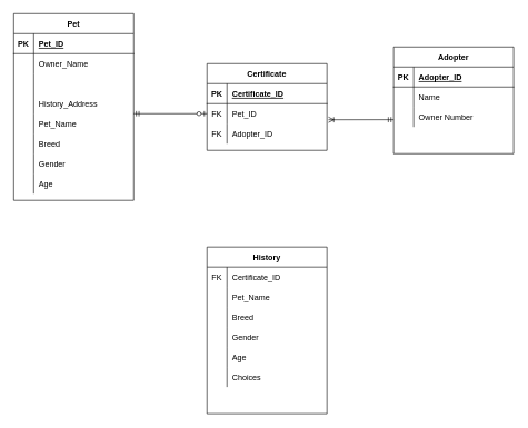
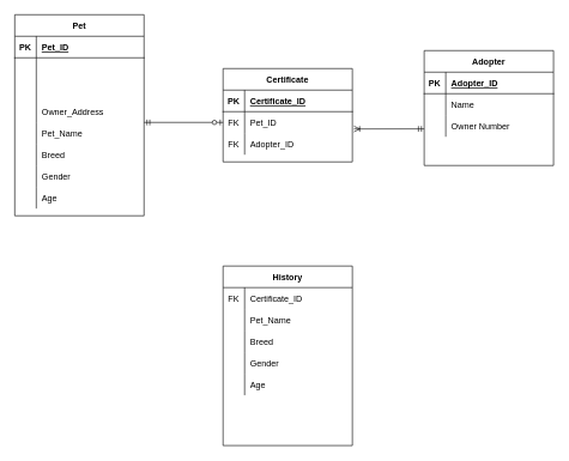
  <mxCell id="0" />
  <mxCell id="1" parent="0" />
  <mxCell id="2" value="Pet" style="shape=table;startSize=30;container=1;collapsible=1;childLayout=tableLayout;fixedRows=1;rowLines=0;fontStyle=1;align=center;resizeLast=1;" vertex="1" parent="1"><mxGeometry x="20" y="20" width="180" height="280" as="geometry" /></mxCell>
  <mxCell id="3" value="" style="shape=partialRectangle;collapsible=0;dropTarget=0;pointerEvents=0;fillColor=none;top=0;left=0;bottom=1;right=0;points=[[0,0.5],[1,0.5]];portConstraint=eastwest;" vertex="1" parent="2"><mxGeometry y="30" width="180" height="30" as="geometry" /></mxCell>
  <mxCell id="4" value="PK" style="shape=partialRectangle;connectable=0;fillColor=none;top=0;left=0;bottom=0;right=0;fontStyle=1;overflow=hidden;" vertex="1" parent="3"><mxGeometry width="30" height="30" as="geometry"><mxRectangle width="30" height="30" as="alternateBounds" /></mxGeometry></mxCell>
  <mxCell id="5" value="Pet_ID" style="shape=partialRectangle;connectable=0;fillColor=none;top=0;left=0;bottom=0;right=0;align=left;spacingLeft=6;fontStyle=5;overflow=hidden;" vertex="1" parent="3"><mxGeometry x="30" width="150" height="30" as="geometry"><mxRectangle width="150" height="30" as="alternateBounds" /></mxGeometry></mxCell>
  <mxCell id="6" style="shape=partialRectangle;collapsible=0;dropTarget=0;pointerEvents=0;fillColor=none;top=0;left=0;bottom=0;right=0;points=[[0,0.5],[1,0.5]];portConstraint=eastwest;" vertex="1" parent="2"><mxGeometry y="60" width="180" height="30" as="geometry" /></mxCell>
  <mxCell id="7" value="" style="shape=partialRectangle;connectable=0;fillColor=none;top=0;left=0;bottom=0;right=0;editable=1;overflow=hidden;" vertex="1" parent="6"><mxGeometry width="30" height="30" as="geometry"><mxRectangle width="30" height="30" as="alternateBounds" /></mxGeometry></mxCell>
- <mxCell id="8" value="Owner_Name" style="shape=partialRectangle;connectable=0;fillColor=none;top=0;left=0;bottom=0;right=0;align=left;spacingLeft=6;overflow=hidden;" vertex="1" parent="6"><mxGeometry x="30" width="150" height="30" as="geometry"><mxRectangle width="150" height="30" as="alternateBounds" /></mxGeometry></mxCell>
  <mxCell id="9" style="shape=partialRectangle;collapsible=0;dropTarget=0;pointerEvents=0;fillColor=none;top=0;left=0;bottom=0;right=0;points=[[0,0.5],[1,0.5]];portConstraint=eastwest;" vertex="1" parent="2"><mxGeometry y="90" width="180" height="30" as="geometry" /></mxCell>
  <mxCell id="10" style="shape=partialRectangle;connectable=0;fillColor=none;top=0;left=0;bottom=0;right=0;editable=1;overflow=hidden;" vertex="1" parent="9"><mxGeometry width="30" height="30" as="geometry"><mxRectangle width="30" height="30" as="alternateBounds" /></mxGeometry></mxCell>
  <mxCell id="11" style="shape=partialRectangle;collapsible=0;dropTarget=0;pointerEvents=0;fillColor=none;top=0;left=0;bottom=0;right=0;points=[[0,0.5],[1,0.5]];portConstraint=eastwest;" vertex="1" parent="2"><mxGeometry y="120" width="180" height="30" as="geometry" /></mxCell>
  <mxCell id="12" style="shape=partialRectangle;connectable=0;fillColor=none;top=0;left=0;bottom=0;right=0;editable=1;overflow=hidden;" vertex="1" parent="11"><mxGeometry width="30" height="30" as="geometry"><mxRectangle width="30" height="30" as="alternateBounds" /></mxGeometry></mxCell>
- <mxCell id="13" value="History_Address" style="shape=partialRectangle;connectable=0;fillColor=none;top=0;left=0;bottom=0;right=0;align=left;spacingLeft=6;overflow=hidden;" vertex="1" parent="11"><mxGeometry x="30" width="150" height="30" as="geometry"><mxRectangle width="150" height="30" as="alternateBounds" /></mxGeometry></mxCell>
+ <mxCell id="13" value="Owner_Address" style="shape=partialRectangle;connectable=0;fillColor=none;top=0;left=0;bottom=0;right=0;align=left;spacingLeft=6;overflow=hidden;" vertex="1" parent="11"><mxGeometry x="30" width="150" height="30" as="geometry"><mxRectangle width="150" height="30" as="alternateBounds" /></mxGeometry></mxCell>
  <mxCell id="14" value="" style="shape=partialRectangle;collapsible=0;dropTarget=0;pointerEvents=0;fillColor=none;top=0;left=0;bottom=0;right=0;points=[[0,0.5],[1,0.5]];portConstraint=eastwest;" vertex="1" parent="2"><mxGeometry y="150" width="180" height="30" as="geometry" /></mxCell>
  <mxCell id="15" value="" style="shape=partialRectangle;connectable=0;fillColor=none;top=0;left=0;bottom=0;right=0;editable=1;overflow=hidden;" vertex="1" parent="14"><mxGeometry width="30" height="30" as="geometry"><mxRectangle width="30" height="30" as="alternateBounds" /></mxGeometry></mxCell>
  <mxCell id="16" value="Pet_Name" style="shape=partialRectangle;connectable=0;fillColor=none;top=0;left=0;bottom=0;right=0;align=left;spacingLeft=6;overflow=hidden;" vertex="1" parent="14"><mxGeometry x="30" width="150" height="30" as="geometry"><mxRectangle width="150" height="30" as="alternateBounds" /></mxGeometry></mxCell>
  <mxCell id="17" value="" style="shape=partialRectangle;collapsible=0;dropTarget=0;pointerEvents=0;fillColor=none;top=0;left=0;bottom=0;right=0;points=[[0,0.5],[1,0.5]];portConstraint=eastwest;" vertex="1" parent="2"><mxGeometry y="180" width="180" height="30" as="geometry" /></mxCell>
  <mxCell id="18" value="" style="shape=partialRectangle;connectable=0;fillColor=none;top=0;left=0;bottom=0;right=0;editable=1;overflow=hidden;" vertex="1" parent="17"><mxGeometry width="30" height="30" as="geometry"><mxRectangle width="30" height="30" as="alternateBounds" /></mxGeometry></mxCell>
  <mxCell id="19" value="Breed" style="shape=partialRectangle;connectable=0;fillColor=none;top=0;left=0;bottom=0;right=0;align=left;spacingLeft=6;overflow=hidden;" vertex="1" parent="17"><mxGeometry x="30" width="150" height="30" as="geometry"><mxRectangle width="150" height="30" as="alternateBounds" /></mxGeometry></mxCell>
  <mxCell id="20" value="" style="shape=partialRectangle;collapsible=0;dropTarget=0;pointerEvents=0;fillColor=none;top=0;left=0;bottom=0;right=0;points=[[0,0.5],[1,0.5]];portConstraint=eastwest;" vertex="1" parent="2"><mxGeometry y="210" width="180" height="30" as="geometry" /></mxCell>
  <mxCell id="21" value="" style="shape=partialRectangle;connectable=0;fillColor=none;top=0;left=0;bottom=0;right=0;editable=1;overflow=hidden;" vertex="1" parent="20"><mxGeometry width="30" height="30" as="geometry"><mxRectangle width="30" height="30" as="alternateBounds" /></mxGeometry></mxCell>
  <mxCell id="22" value="Gender" style="shape=partialRectangle;connectable=0;fillColor=none;top=0;left=0;bottom=0;right=0;align=left;spacingLeft=6;overflow=hidden;" vertex="1" parent="20"><mxGeometry x="30" width="150" height="30" as="geometry"><mxRectangle width="150" height="30" as="alternateBounds" /></mxGeometry></mxCell>
  <mxCell id="23" style="shape=partialRectangle;collapsible=0;dropTarget=0;pointerEvents=0;fillColor=none;top=0;left=0;bottom=0;right=0;points=[[0,0.5],[1,0.5]];portConstraint=eastwest;" vertex="1" parent="2"><mxGeometry y="240" width="180" height="30" as="geometry" /></mxCell>
  <mxCell id="24" style="shape=partialRectangle;connectable=0;fillColor=none;top=0;left=0;bottom=0;right=0;editable=1;overflow=hidden;" vertex="1" parent="23"><mxGeometry width="30" height="30" as="geometry"><mxRectangle width="30" height="30" as="alternateBounds" /></mxGeometry></mxCell>
  <mxCell id="25" value="Age" style="shape=partialRectangle;connectable=0;fillColor=none;top=0;left=0;bottom=0;right=0;align=left;spacingLeft=6;overflow=hidden;" vertex="1" parent="23"><mxGeometry x="30" width="150" height="30" as="geometry"><mxRectangle width="150" height="30" as="alternateBounds" /></mxGeometry></mxCell>
  <mxCell id="26" value="Adopter" style="shape=table;startSize=30;container=1;collapsible=1;childLayout=tableLayout;fixedRows=1;rowLines=0;fontStyle=1;align=center;resizeLast=1;" vertex="1" parent="1"><mxGeometry x="590" y="70" width="180" height="160" as="geometry" /></mxCell>
  <mxCell id="27" value="" style="shape=partialRectangle;collapsible=0;dropTarget=0;pointerEvents=0;fillColor=none;top=0;left=0;bottom=1;right=0;points=[[0,0.5],[1,0.5]];portConstraint=eastwest;" vertex="1" parent="26"><mxGeometry y="30" width="180" height="30" as="geometry" /></mxCell>
  <mxCell id="28" value="PK" style="shape=partialRectangle;connectable=0;fillColor=none;top=0;left=0;bottom=0;right=0;fontStyle=1;overflow=hidden;" vertex="1" parent="27"><mxGeometry width="30" height="30" as="geometry"><mxRectangle width="30" height="30" as="alternateBounds" /></mxGeometry></mxCell>
  <mxCell id="29" value="Adopter_ID" style="shape=partialRectangle;connectable=0;fillColor=none;top=0;left=0;bottom=0;right=0;align=left;spacingLeft=6;fontStyle=5;overflow=hidden;" vertex="1" parent="27"><mxGeometry x="30" width="150" height="30" as="geometry"><mxRectangle width="150" height="30" as="alternateBounds" /></mxGeometry></mxCell>
  <mxCell id="30" value="" style="shape=partialRectangle;collapsible=0;dropTarget=0;pointerEvents=0;fillColor=none;top=0;left=0;bottom=0;right=0;points=[[0,0.5],[1,0.5]];portConstraint=eastwest;" vertex="1" parent="26"><mxGeometry y="60" width="180" height="30" as="geometry" /></mxCell>
  <mxCell id="31" value="" style="shape=partialRectangle;connectable=0;fillColor=none;top=0;left=0;bottom=0;right=0;editable=1;overflow=hidden;" vertex="1" parent="30"><mxGeometry width="30" height="30" as="geometry"><mxRectangle width="30" height="30" as="alternateBounds" /></mxGeometry></mxCell>
  <mxCell id="32" value="Name" style="shape=partialRectangle;connectable=0;fillColor=none;top=0;left=0;bottom=0;right=0;align=left;spacingLeft=6;overflow=hidden;" vertex="1" parent="30"><mxGeometry x="30" width="150" height="30" as="geometry"><mxRectangle width="150" height="30" as="alternateBounds" /></mxGeometry></mxCell>
  <mxCell id="33" value="" style="shape=partialRectangle;collapsible=0;dropTarget=0;pointerEvents=0;fillColor=none;top=0;left=0;bottom=0;right=0;points=[[0,0.5],[1,0.5]];portConstraint=eastwest;" vertex="1" parent="26"><mxGeometry y="90" width="180" height="30" as="geometry" /></mxCell>
  <mxCell id="34" value="" style="shape=partialRectangle;connectable=0;fillColor=none;top=0;left=0;bottom=0;right=0;editable=1;overflow=hidden;" vertex="1" parent="33"><mxGeometry width="30" height="30" as="geometry"><mxRectangle width="30" height="30" as="alternateBounds" /></mxGeometry></mxCell>
  <mxCell id="35" value="Owner Number" style="shape=partialRectangle;connectable=0;fillColor=none;top=0;left=0;bottom=0;right=0;align=left;spacingLeft=6;overflow=hidden;" vertex="1" parent="33"><mxGeometry x="30" width="150" height="30" as="geometry"><mxRectangle width="150" height="30" as="alternateBounds" /></mxGeometry></mxCell>
  <mxCell id="36" value="" style="shape=partialRectangle;collapsible=0;dropTarget=0;pointerEvents=0;fillColor=none;top=0;left=0;bottom=0;right=0;points=[[0,0.5],[1,0.5]];portConstraint=eastwest;" vertex="1" parent="26"><mxGeometry y="120" width="180" height="30" as="geometry" /></mxCell>
  <mxCell id="37" value="" style="shape=partialRectangle;connectable=0;fillColor=none;top=0;left=0;bottom=0;right=0;editable=1;overflow=hidden;" vertex="1" parent="36"><mxGeometry width="30" height="30" as="geometry"><mxRectangle width="30" height="30" as="alternateBounds" /></mxGeometry></mxCell>
  <mxCell id="38" value="History" style="shape=table;startSize=30;container=1;collapsible=1;childLayout=tableLayout;fixedRows=1;rowLines=0;fontStyle=1;align=center;resizeLast=1;" vertex="1" parent="1"><mxGeometry x="310" y="370" width="180" height="250" as="geometry" /></mxCell>
  <mxCell id="39" style="shape=partialRectangle;collapsible=0;dropTarget=0;pointerEvents=0;fillColor=none;top=0;left=0;bottom=0;right=0;points=[[0,0.5],[1,0.5]];portConstraint=eastwest;" vertex="1" parent="38"><mxGeometry y="30" width="180" height="30" as="geometry" /></mxCell>
  <mxCell id="40" value="FK" style="shape=partialRectangle;connectable=0;fillColor=none;top=0;left=0;bottom=0;right=0;editable=1;overflow=hidden;" vertex="1" parent="39"><mxGeometry width="30" height="30" as="geometry"><mxRectangle width="30" height="30" as="alternateBounds" /></mxGeometry></mxCell>
  <mxCell id="41" value="Certificate_ID" style="shape=partialRectangle;connectable=0;fillColor=none;top=0;left=0;bottom=0;right=0;align=left;spacingLeft=6;overflow=hidden;" vertex="1" parent="39"><mxGeometry x="30" width="150" height="30" as="geometry"><mxRectangle width="150" height="30" as="alternateBounds" /></mxGeometry></mxCell>
  <mxCell id="42" value="" style="shape=partialRectangle;collapsible=0;dropTarget=0;pointerEvents=0;fillColor=none;top=0;left=0;bottom=0;right=0;points=[[0,0.5],[1,0.5]];portConstraint=eastwest;" vertex="1" parent="38"><mxGeometry y="60" width="180" height="30" as="geometry" /></mxCell>
  <mxCell id="43" value="" style="shape=partialRectangle;connectable=0;fillColor=none;top=0;left=0;bottom=0;right=0;editable=1;overflow=hidden;" vertex="1" parent="42"><mxGeometry width="30" height="30" as="geometry"><mxRectangle width="30" height="30" as="alternateBounds" /></mxGeometry></mxCell>
  <mxCell id="44" value="Pet_Name" style="shape=partialRectangle;connectable=0;fillColor=none;top=0;left=0;bottom=0;right=0;align=left;spacingLeft=6;overflow=hidden;" vertex="1" parent="42"><mxGeometry x="30" width="150" height="30" as="geometry"><mxRectangle width="150" height="30" as="alternateBounds" /></mxGeometry></mxCell>
  <mxCell id="45" value="" style="shape=partialRectangle;collapsible=0;dropTarget=0;pointerEvents=0;fillColor=none;top=0;left=0;bottom=0;right=0;points=[[0,0.5],[1,0.5]];portConstraint=eastwest;" vertex="1" parent="38"><mxGeometry y="90" width="180" height="30" as="geometry" /></mxCell>
  <mxCell id="46" value="" style="shape=partialRectangle;connectable=0;fillColor=none;top=0;left=0;bottom=0;right=0;editable=1;overflow=hidden;" vertex="1" parent="45"><mxGeometry width="30" height="30" as="geometry"><mxRectangle width="30" height="30" as="alternateBounds" /></mxGeometry></mxCell>
  <mxCell id="47" value="Breed" style="shape=partialRectangle;connectable=0;fillColor=none;top=0;left=0;bottom=0;right=0;align=left;spacingLeft=6;overflow=hidden;" vertex="1" parent="45"><mxGeometry x="30" width="150" height="30" as="geometry"><mxRectangle width="150" height="30" as="alternateBounds" /></mxGeometry></mxCell>
  <mxCell id="48" value="" style="shape=partialRectangle;collapsible=0;dropTarget=0;pointerEvents=0;fillColor=none;top=0;left=0;bottom=0;right=0;points=[[0,0.5],[1,0.5]];portConstraint=eastwest;" vertex="1" parent="38"><mxGeometry y="120" width="180" height="30" as="geometry" /></mxCell>
  <mxCell id="49" value="" style="shape=partialRectangle;connectable=0;fillColor=none;top=0;left=0;bottom=0;right=0;editable=1;overflow=hidden;" vertex="1" parent="48"><mxGeometry width="30" height="30" as="geometry"><mxRectangle width="30" height="30" as="alternateBounds" /></mxGeometry></mxCell>
  <mxCell id="50" value="Gender" style="shape=partialRectangle;connectable=0;fillColor=none;top=0;left=0;bottom=0;right=0;align=left;spacingLeft=6;overflow=hidden;" vertex="1" parent="48"><mxGeometry x="30" width="150" height="30" as="geometry"><mxRectangle width="150" height="30" as="alternateBounds" /></mxGeometry></mxCell>
  <mxCell id="51" style="shape=partialRectangle;collapsible=0;dropTarget=0;pointerEvents=0;fillColor=none;top=0;left=0;bottom=0;right=0;points=[[0,0.5],[1,0.5]];portConstraint=eastwest;" vertex="1" parent="38"><mxGeometry y="150" width="180" height="30" as="geometry" /></mxCell>
  <mxCell id="52" style="shape=partialRectangle;connectable=0;fillColor=none;top=0;left=0;bottom=0;right=0;editable=1;overflow=hidden;" vertex="1" parent="51"><mxGeometry width="30" height="30" as="geometry"><mxRectangle width="30" height="30" as="alternateBounds" /></mxGeometry></mxCell>
  <mxCell id="53" value="Age" style="shape=partialRectangle;connectable=0;fillColor=none;top=0;left=0;bottom=0;right=0;align=left;spacingLeft=6;overflow=hidden;" vertex="1" parent="51"><mxGeometry x="30" width="150" height="30" as="geometry"><mxRectangle width="150" height="30" as="alternateBounds" /></mxGeometry></mxCell>
  <mxCell id="54" style="shape=partialRectangle;collapsible=0;dropTarget=0;pointerEvents=0;fillColor=none;top=0;left=0;bottom=0;right=0;points=[[0,0.5],[1,0.5]];portConstraint=eastwest;" vertex="1" parent="38"><mxGeometry y="180" width="180" height="30" as="geometry" /></mxCell>
  <mxCell id="55" style="shape=partialRectangle;connectable=0;fillColor=none;top=0;left=0;bottom=0;right=0;editable=1;overflow=hidden;" vertex="1" parent="54"><mxGeometry width="30" height="30" as="geometry"><mxRectangle width="30" height="30" as="alternateBounds" /></mxGeometry></mxCell>
- <mxCell id="56" value="Choices" style="shape=partialRectangle;connectable=0;fillColor=none;top=0;left=0;bottom=0;right=0;align=left;spacingLeft=6;overflow=hidden;" vertex="1" parent="54"><mxGeometry x="30" width="150" height="30" as="geometry"><mxRectangle width="150" height="30" as="alternateBounds" /></mxGeometry></mxCell>
  <mxCell id="57" style="shape=partialRectangle;collapsible=0;dropTarget=0;pointerEvents=0;fillColor=none;top=0;left=0;bottom=0;right=0;points=[[0,0.5],[1,0.5]];portConstraint=eastwest;" vertex="1" parent="38"><mxGeometry y="210" width="180" height="30" as="geometry" /></mxCell>
  <mxCell id="58" style="shape=partialRectangle;connectable=0;fillColor=none;top=0;left=0;bottom=0;right=0;editable=1;overflow=hidden;" vertex="1" parent="57"><mxGeometry width="30" height="30" as="geometry"><mxRectangle width="30" height="30" as="alternateBounds" /></mxGeometry></mxCell>
  <mxCell id="59" value="Certificate" style="shape=table;startSize=30;container=1;collapsible=1;childLayout=tableLayout;fixedRows=1;rowLines=0;fontStyle=1;align=center;resizeLast=1;" vertex="1" parent="1"><mxGeometry x="310" y="95" width="180" height="130" as="geometry" /></mxCell>
  <mxCell id="60" value="" style="shape=partialRectangle;collapsible=0;dropTarget=0;pointerEvents=0;fillColor=none;top=0;left=0;bottom=1;right=0;points=[[0,0.5],[1,0.5]];portConstraint=eastwest;" vertex="1" parent="59"><mxGeometry y="30" width="180" height="30" as="geometry" /></mxCell>
  <mxCell id="61" value="PK" style="shape=partialRectangle;connectable=0;fillColor=none;top=0;left=0;bottom=0;right=0;fontStyle=1;overflow=hidden;" vertex="1" parent="60"><mxGeometry width="30" height="30" as="geometry"><mxRectangle width="30" height="30" as="alternateBounds" /></mxGeometry></mxCell>
  <mxCell id="62" value="Certificate_ID" style="shape=partialRectangle;connectable=0;fillColor=none;top=0;left=0;bottom=0;right=0;align=left;spacingLeft=6;fontStyle=5;overflow=hidden;" vertex="1" parent="60"><mxGeometry x="30" width="150" height="30" as="geometry"><mxRectangle width="150" height="30" as="alternateBounds" /></mxGeometry></mxCell>
  <mxCell id="63" value="" style="shape=partialRectangle;collapsible=0;dropTarget=0;pointerEvents=0;fillColor=none;top=0;left=0;bottom=0;right=0;points=[[0,0.5],[1,0.5]];portConstraint=eastwest;" vertex="1" parent="59"><mxGeometry y="60" width="180" height="30" as="geometry" /></mxCell>
  <mxCell id="64" value="FK" style="shape=partialRectangle;connectable=0;fillColor=none;top=0;left=0;bottom=0;right=0;editable=1;overflow=hidden;" vertex="1" parent="63"><mxGeometry width="30" height="30" as="geometry"><mxRectangle width="30" height="30" as="alternateBounds" /></mxGeometry></mxCell>
  <mxCell id="65" value="Pet_ID" style="shape=partialRectangle;connectable=0;fillColor=none;top=0;left=0;bottom=0;right=0;align=left;spacingLeft=6;overflow=hidden;" vertex="1" parent="63"><mxGeometry x="30" width="150" height="30" as="geometry"><mxRectangle width="150" height="30" as="alternateBounds" /></mxGeometry></mxCell>
  <mxCell id="66" value="" style="shape=partialRectangle;collapsible=0;dropTarget=0;pointerEvents=0;fillColor=none;top=0;left=0;bottom=0;right=0;points=[[0,0.5],[1,0.5]];portConstraint=eastwest;" vertex="1" parent="59"><mxGeometry y="90" width="180" height="30" as="geometry" /></mxCell>
  <mxCell id="67" value="FK" style="shape=partialRectangle;connectable=0;fillColor=none;top=0;left=0;bottom=0;right=0;editable=1;overflow=hidden;" vertex="1" parent="66"><mxGeometry width="30" height="30" as="geometry"><mxRectangle width="30" height="30" as="alternateBounds" /></mxGeometry></mxCell>
  <mxCell id="68" value="Adopter_ID" style="shape=partialRectangle;connectable=0;fillColor=none;top=0;left=0;bottom=0;right=0;align=left;spacingLeft=6;overflow=hidden;" vertex="1" parent="66"><mxGeometry x="30" width="150" height="30" as="geometry"><mxRectangle width="150" height="30" as="alternateBounds" /></mxGeometry></mxCell>
  <mxCell id="69" value="" style="fontSize=12;html=1;endArrow=ERzeroToOne;startArrow=ERmandOne;rounded=0;entryX=0;entryY=0.5;entryDx=0;entryDy=0;" edge="1" parent="1" target="63"><mxGeometry width="100" height="100" relative="1" as="geometry"><mxPoint x="200" y="170" as="sourcePoint" /><mxPoint x="420" y="50" as="targetPoint" /></mxGeometry></mxCell>
  <mxCell id="70" value="" style="fontSize=12;html=1;endArrow=ERoneToMany;startArrow=ERmandOne;rounded=0;entryX=1.012;entryY=0.804;entryDx=0;entryDy=0;entryPerimeter=0;" edge="1" parent="1" target="63"><mxGeometry width="100" height="100" relative="1" as="geometry"><mxPoint x="590" y="179" as="sourcePoint" /><mxPoint x="590" y="80" as="targetPoint" /></mxGeometry></mxCell>
